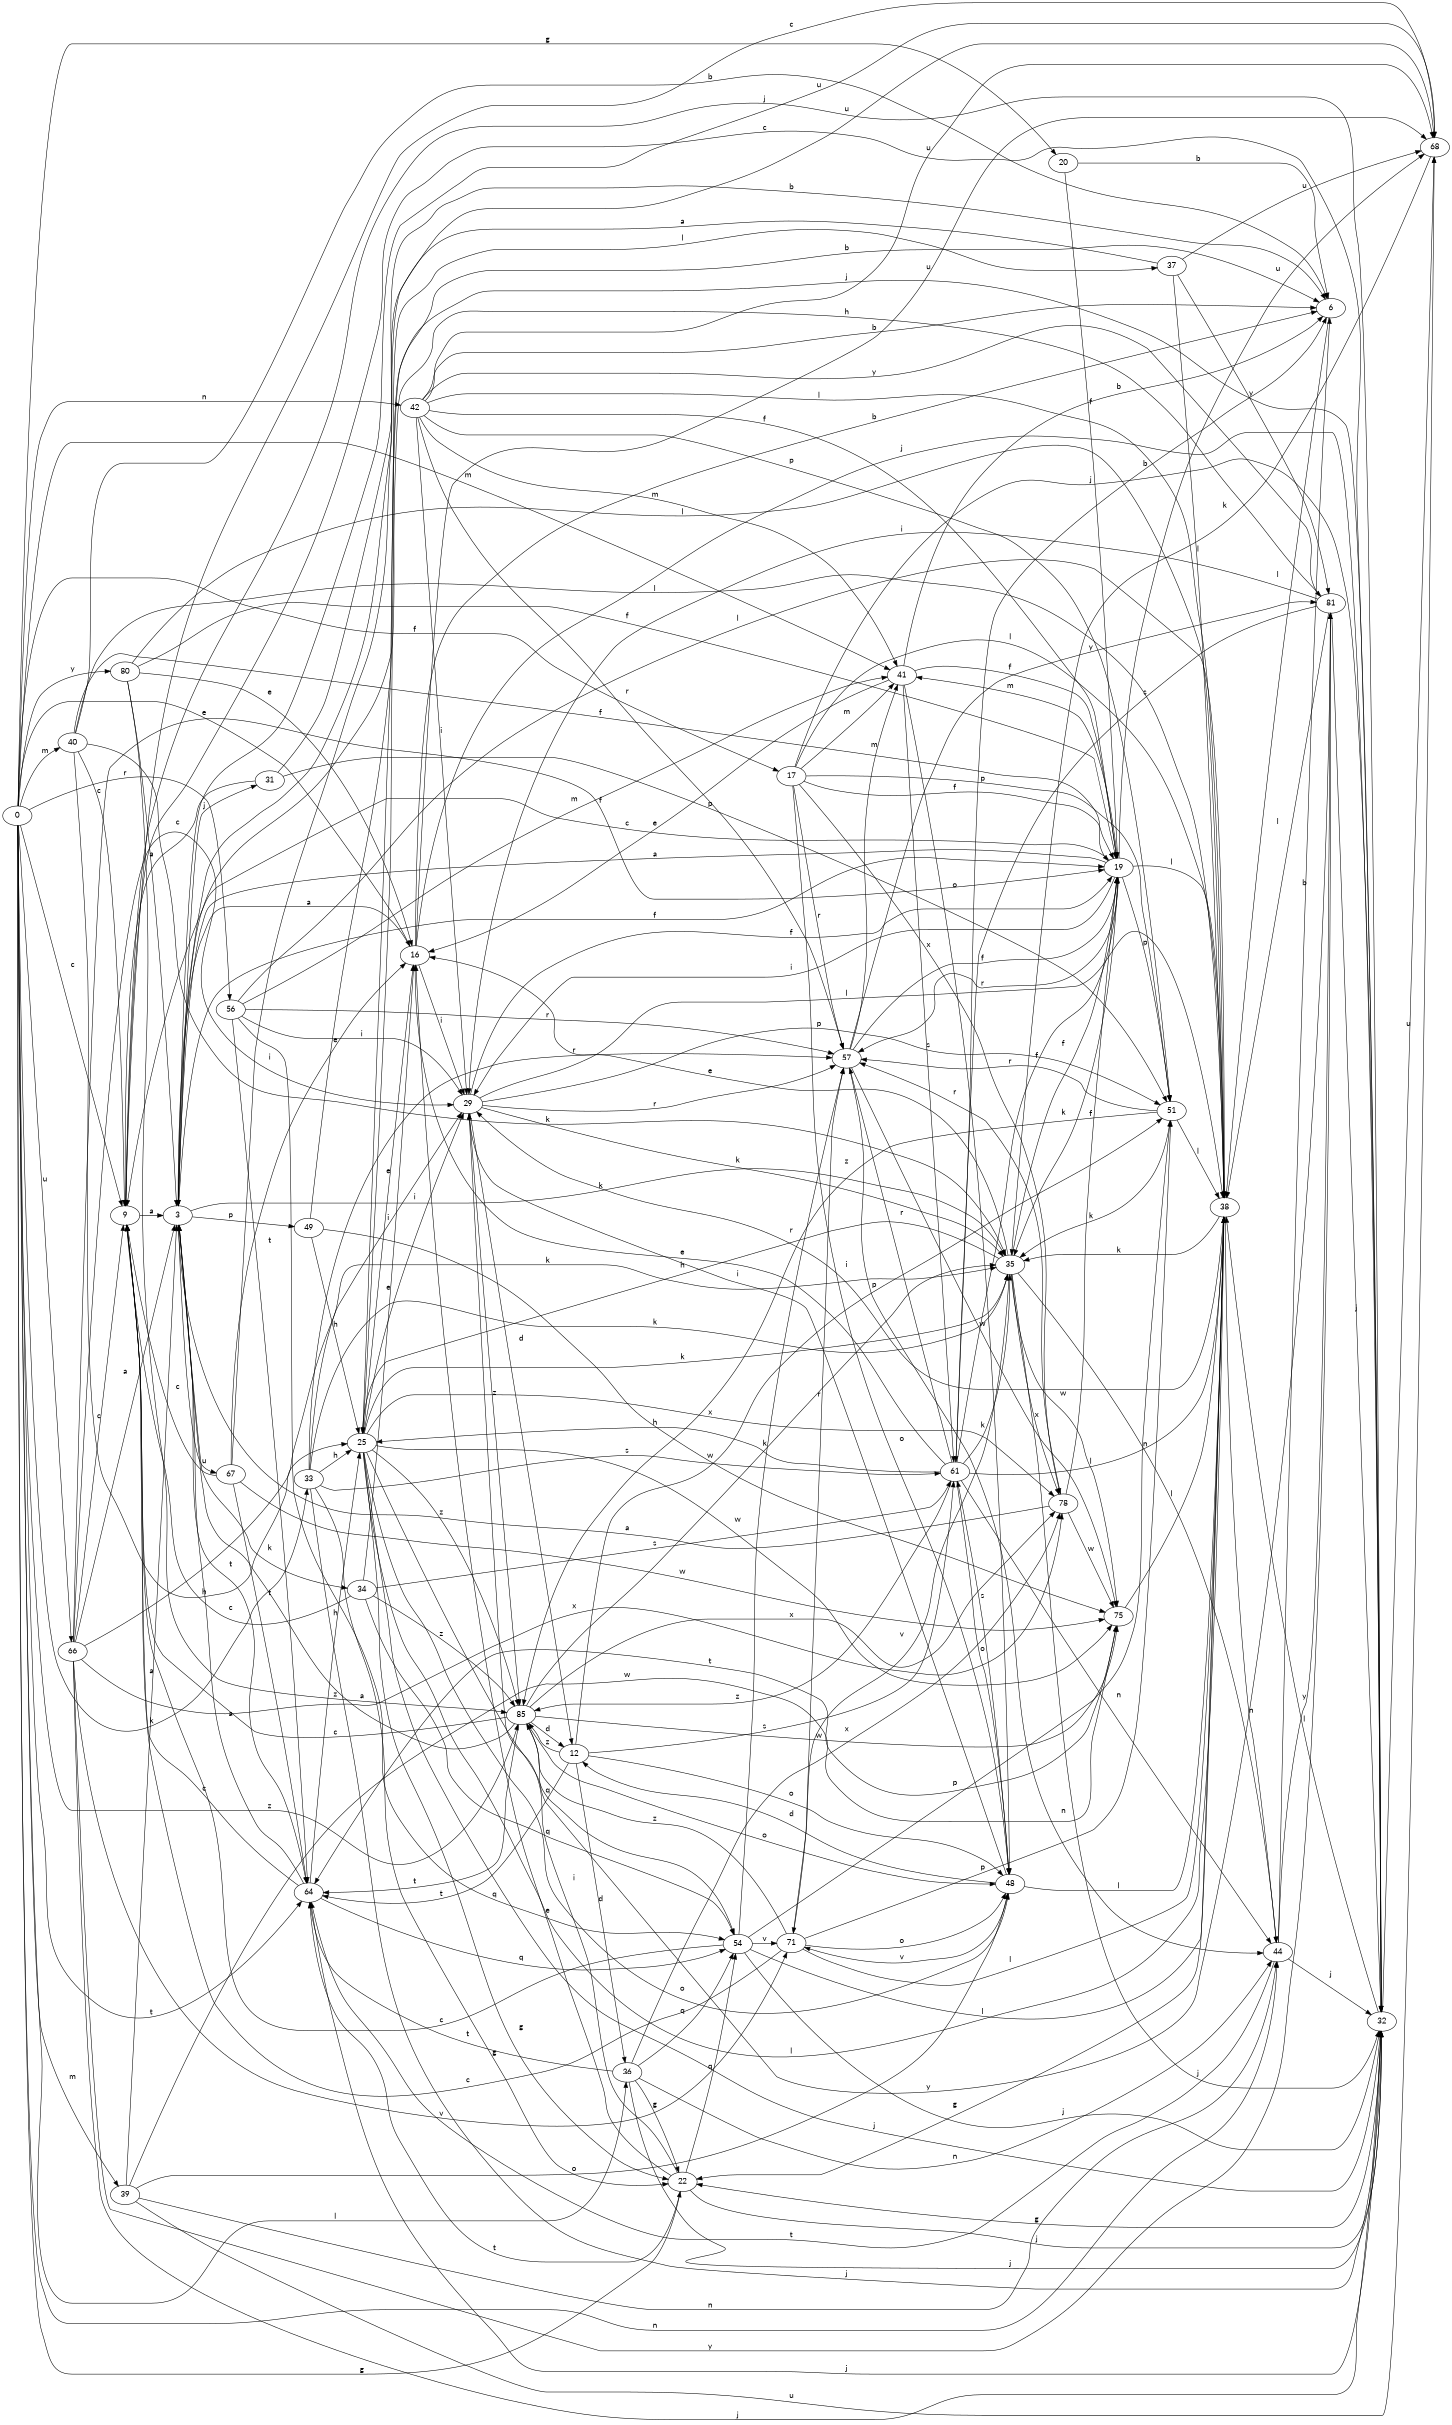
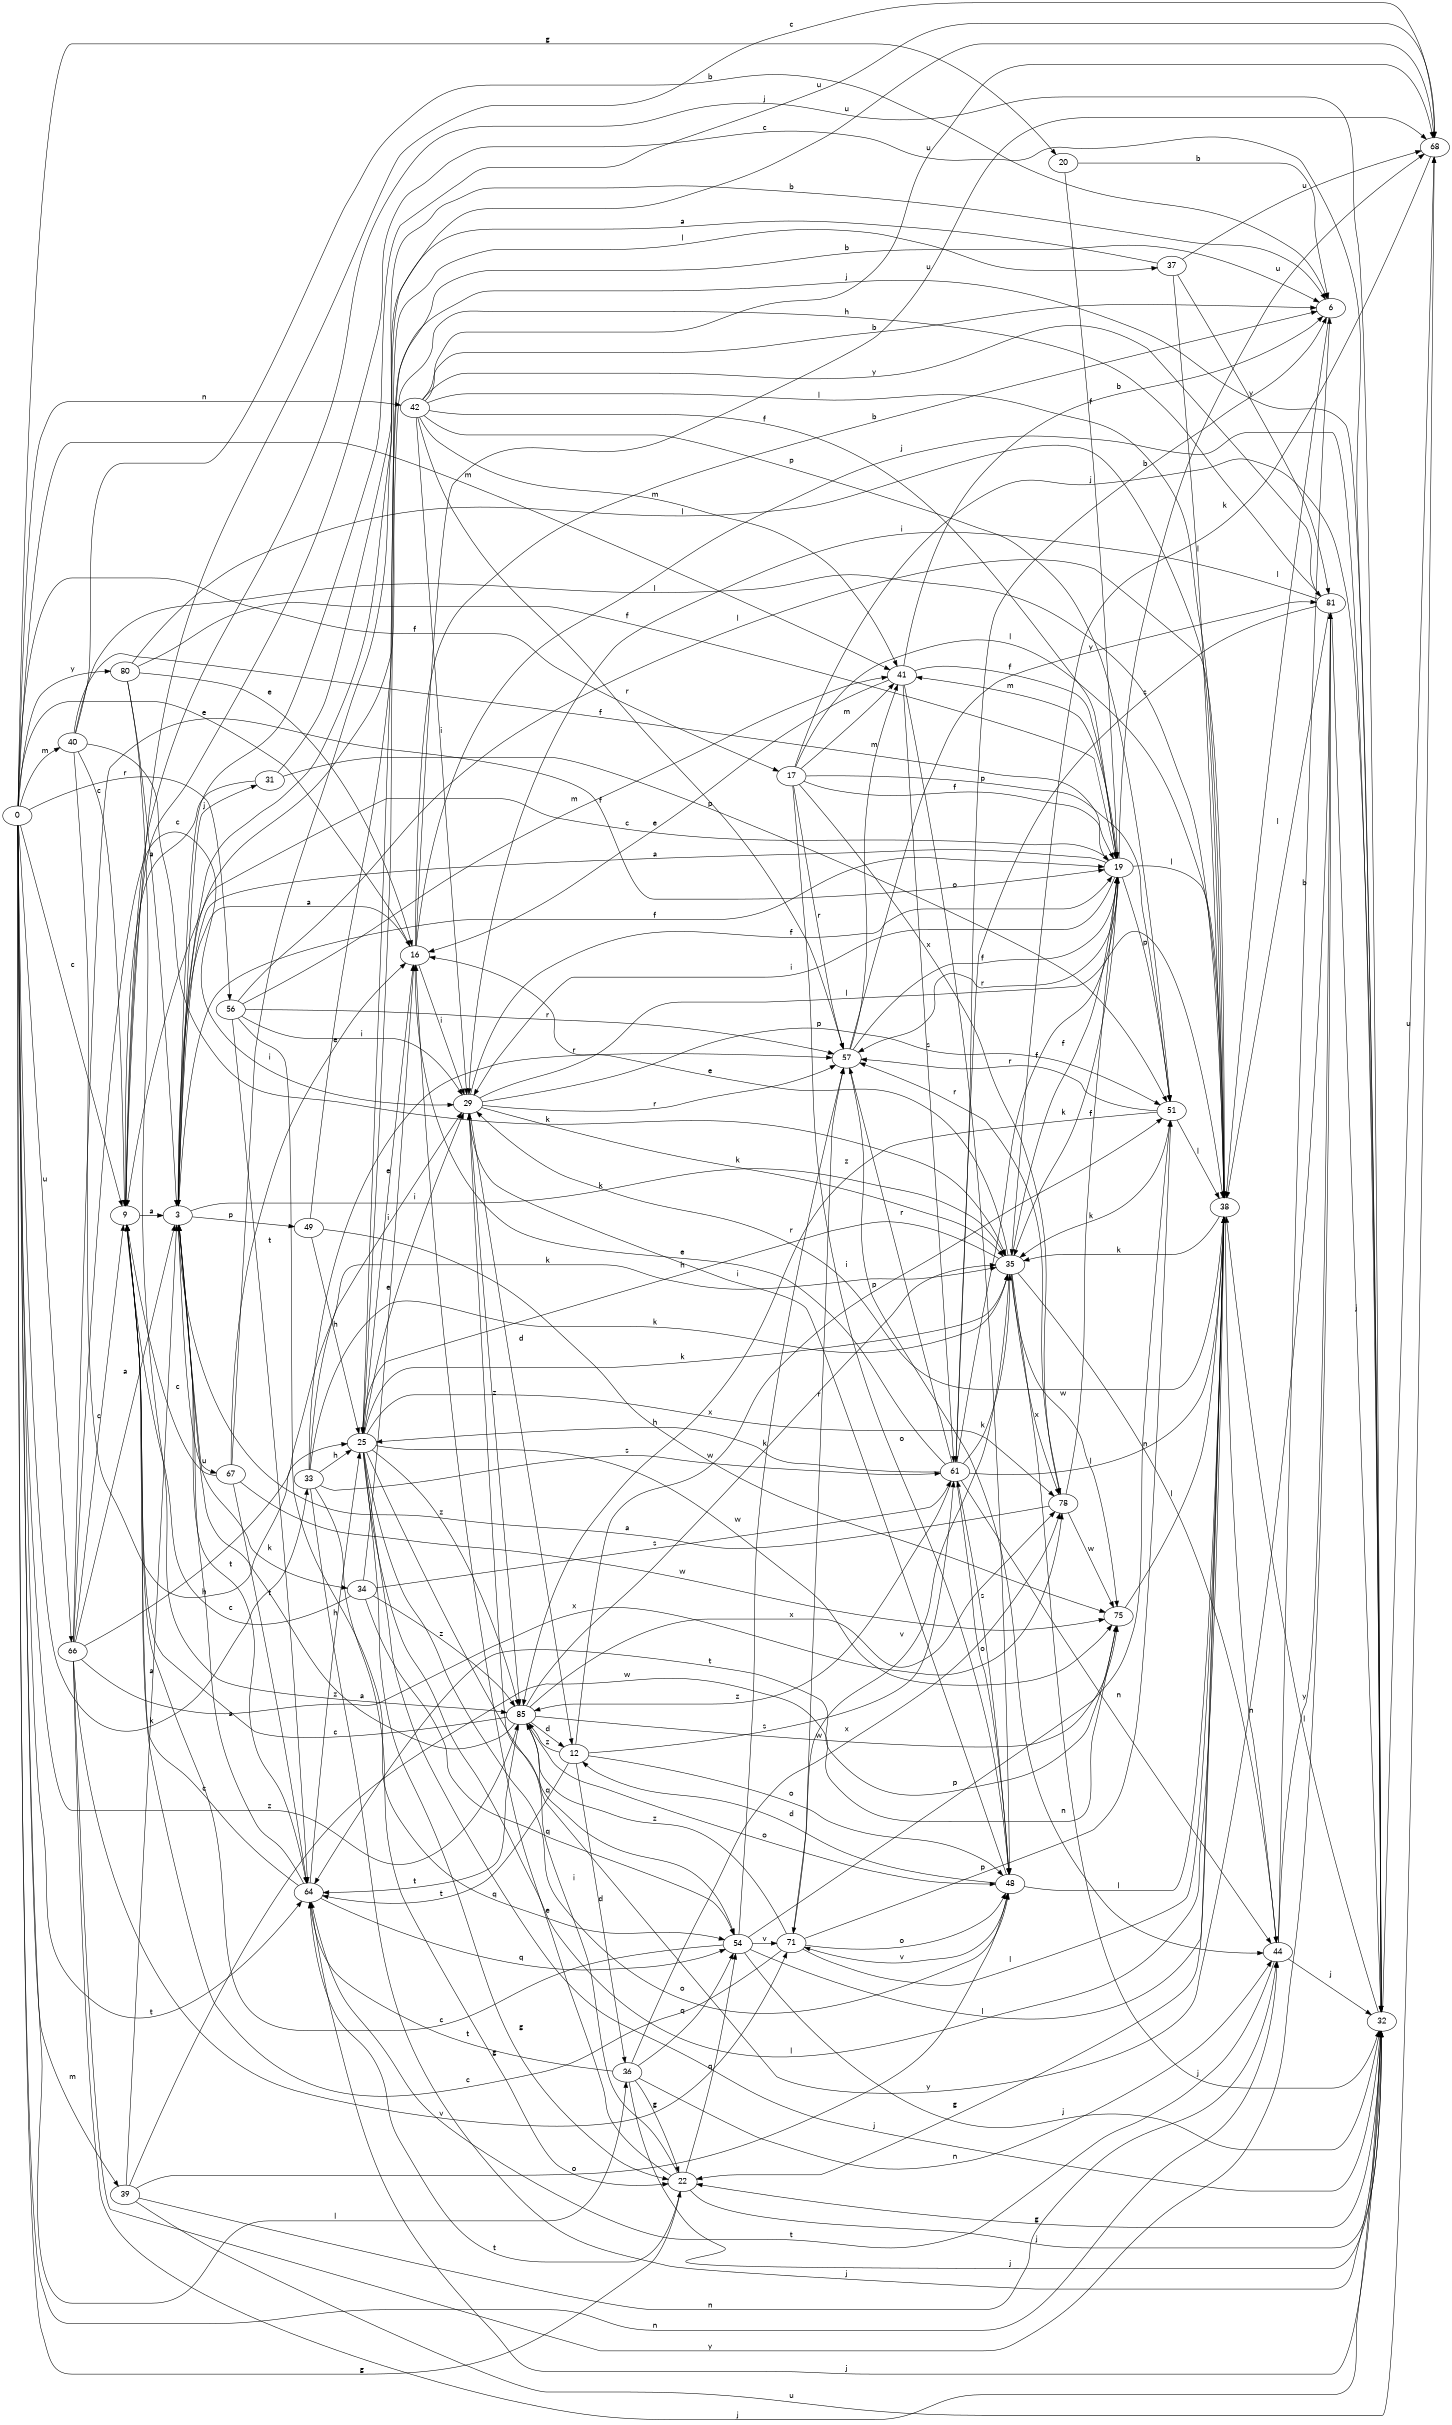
  strict digraph {
    fontname=Lato
    rankdir=LR
    node [fontname=Lato]
    edge [fontname=Lato]
    0
    9
    16
    17
    20
    22
    33
    36
    39
    40
    41
    42
    44
    56
    64
    66
    80
    85
    3
    32
    68
    6
    29
    19
    38
    48
    51
    57
    78
    54
    35
    61
    25
    75
    81
    71
    12
    31
    34
    37
    49
    67
    0 -> 9 [label=c]
    0 -> 16 [label=e]
    0 -> 17 [label=f]
    0 -> 20 [label=g]
    0 -> 22 [label=g]
    0 -> 33 [label=k]
    0 -> 36 [label=l]
    0 -> 39 [label=m]
    0 -> 40 [label=m]
    0 -> 41 [label=m]
    0 -> 42 [label=n]
    0 -> 44 [label=n]
    0 -> 56 [label=r]
    0 -> 64 [label=t]
    0 -> 66 [label=u]
    0 -> 80 [label=y]
    0 -> 85 [label=z]
    9 -> 3 [label=a]
    9 -> 32 [label=j]
    16 -> 3 [label=a]
    16 -> 32 [label=j]
    16 -> 68 [label=u]
    16 -> 6 [label=b]
    16 -> 29 [label=i]
    17 -> 41 [label=m]
    17 -> 32 [label=j]
    17 -> 19 [label=f]
    17 -> 38 [label=l]
    17 -> 48 [label=o]
    17 -> 51 [label=p]
    17 -> 57 [label=r]
    17 -> 78 [label=x]
    20 -> 6 [label=b]
    20 -> 19 [label=f]
    22 -> 16 [label=e]
    22 -> 64 [label=t]
    22 -> 32 [label=j]
    22 -> 29 [label=i]
    22 -> 54 [label=q]
    33 -> 22 [label=g]
    33 -> 32 [label=j]
    33 -> 29 [label=i]
    33 -> 57 [label=r]
    33 -> 35 [label=k]
    33 -> 61 [label=s]
    33 -> 25 [label=h]
    36 -> 22 [label=g]
    36 -> 44 [label=n]
    36 -> 64 [label=t]
    36 -> 32 [label=j]
    36 -> 78 [label=x]
    36 -> 54 [label=q]
    39 -> 44 [label=n]
    39 -> 3 [label=a]
    39 -> 68 [label=u]
    39 -> 48 [label=o]
    39 -> 75 [label=w]
    40 -> 9 [label=c]
    40 -> 6 [label=b]
    40 -> 19 [label=f]
    40 -> 38 [label=l]
    40 -> 35 [label=k]
    40 -> 25 [label=h]
    41 -> 16 [label=e]
    41 -> 6 [label=b]
    41 -> 19 [label=f]
    41 -> 48 [label=o]
    41 -> 61 [label=s]
    42 -> 41 [label=m]
    42 -> 68 [label=u]
    42 -> 6 [label=b]
    42 -> 29 [label=i]
    42 -> 19 [label=f]
    42 -> 38 [label=l]
    42 -> 51 [label=p]
    42 -> 57 [label=r]
    42 -> 81 [label=y]
    44 -> 64 [label=t]
    44 -> 32 [label=j]
    44 -> 6 [label=b]
    44 -> 81 [label=y]
    56 -> 41 [label=m]
    56 -> 64 [label=t]
    56 -> 29 [label=i]
    56 -> 38 [label=l]
    56 -> 57 [label=r]
    56 -> 54 [label=q]
    64 -> 9 [label=c]
    64 -> 3 [label=a]
    64 -> 32 [label=j]
    64 -> 54 [label=q]
    64 -> 25 [label=h]
    66 -> 9 [label=c]
    66 -> 3 [label=a]
    66 -> 32 [label=j]
    66 -> 29 [label=i]
    66 -> 19 [label=f]
    66 -> 78 [label=x]
    66 -> 35 [label=k]
    66 -> 81 [label=y]
    66 -> 71 [label=v]
    80 -> 16 [label=e]
    80 -> 85 [label=z]
    80 -> 3 [label=a]
    80 -> 19 [label=f]
    80 -> 38 [label=l]
    85 -> 9 [label=c]
    85 -> 64 [label=t]
    85 -> 3 [label=a]
    85 -> 48 [label=o]
    85 -> 78 [label=x]
    85 -> 35 [label=k]
    85 -> 75 [label=w]
    85 -> 81 [label=y]
    85 -> 12 [label=d]
    3 -> 64 [label=t]
    3 -> 68 [label=u]
    3 -> 19 [label=f]
    3 -> 35 [label=k]
    3 -> 31 [label=j]
    3 -> 34 [label=k]
    3 -> 37 [label=l]
    3 -> 49 [label=p]
    3 -> 67 [label=u]
    32 -> 9 [label=c]
    32 -> 22 [label=g]
    32 -> 68 [label=u]
    32 -> 38 [label=l]
    68 -> 9 [label=c]
    68 -> 35 [label=k]
    6 -> 38 [label=l]
    29 -> 85 [label=z]
    29 -> 19 [label=f]
    29 -> 38 [label=l]
    29 -> 51 [label=p]
    29 -> 57 [label=r]
    29 -> 35 [label=k]
    29 -> 12 [label=d]
    19 -> 9 [label=c]
    19 -> 41 [label=m]
    19 -> 3 [label=a]
    19 -> 68 [label=u]
    19 -> 29 [label=i]
    19 -> 38 [label=l]
    19 -> 51 [label=p]
    19 -> 57 [label=r]
    19 -> 35 [label=k]
    38 -> 22 [label=g]
    38 -> 44 [label=n]
    38 -> 29 [label=i]
    38 -> 35 [label=k]
    48 -> 29 [label=i]
    48 -> 38 [label=l]
    48 -> 61 [label=s]
    48 -> 71 [label=v]
    48 -> 12 [label=d]
    51 -> 85 [label=z]
    51 -> 38 [label=l]
    51 -> 57 [label=r]
    51 -> 35 [label=k]
    57 -> 41 [label=m]
    57 -> 44 [label=n]
    57 -> 19 [label=f]
-   57 -> 75 [label=w]
    57 -> 81 [label=y]
    78 -> 3 [label=a]
    78 -> 19 [label=f]
    78 -> 57 [label=r]
    78 -> 75 [label=w]
    54 -> 9 [label=c]
    54 -> 32 [label=j]
    54 -> 38 [label=l]
    54 -> 51 [label=p]
    54 -> 57 [label=r]
    54 -> 71 [label=v]
    35 -> 16 [label=e]
    35 -> 44 [label=n]
    35 -> 32 [label=j]
    35 -> 19 [label=f]
    35 -> 78 [label=x]
    35 -> 25 [label=h]
    35 -> 75 [label=w]
    35 -> 71 [label=v]
    61 -> 16 [label=e]
    61 -> 44 [label=n]
    61 -> 85 [label=z]
    61 -> 6 [label=b]
    61 -> 19 [label=f]
    61 -> 38 [label=l]
    61 -> 48 [label=o]
    61 -> 57 [label=r]
    61 -> 35 [label=k]
    61 -> 25 [label=h]
    25 -> 16 [label=e]
    25 -> 22 [label=g]
    25 -> 85 [label=z]
    25 -> 32 [label=j]
    25 -> 6 [label=b]
    25 -> 29 [label=i]
    25 -> 38 [label=l]
    25 -> 48 [label=o]
    25 -> 78 [label=x]
    25 -> 54 [label=q]
    25 -> 35 [label=k]
    25 -> 75 [label=w]
    75 -> 64 [label=t]
    75 -> 38 [label=l]
    81 -> 32 [label=j]
    81 -> 29 [label=i]
    81 -> 38 [label=l]
    81 -> 61 [label=s]
    81 -> 25 [label=h]
    71 -> 9 [label=c]
    71 -> 85 [label=z]
    71 -> 38 [label=l]
    71 -> 48 [label=o]
    71 -> 51 [label=p]
    71 -> 57 [label=r]
    12 -> 36 [label=d]
    12 -> 64 [label=t]
    12 -> 85 [label=z]
    12 -> 48 [label=o]
    12 -> 51 [label=p]
    12 -> 61 [label=s]
    31 -> 9 [label=c]
    31 -> 6 [label=b]
    31 -> 51 [label=p]
    34 -> 9 [label=c]
    34 -> 16 [label=e]
    34 -> 85 [label=z]
    34 -> 54 [label=q]
    34 -> 61 [label=s]
    37 -> 3 [label=a]
    37 -> 68 [label=u]
    37 -> 38 [label=l]
    37 -> 81 [label=y]
    49 -> 32 [label=j]
    49 -> 25 [label=h]
    49 -> 75 [label=w]
    67 -> 9 [label=c]
    67 -> 16 [label=e]
    67 -> 64 [label=t]
    67 -> 68 [label=u]
    67 -> 75 [label=w]
  }
